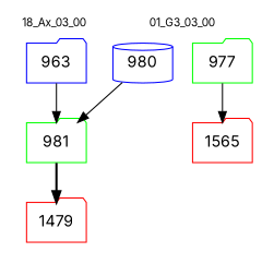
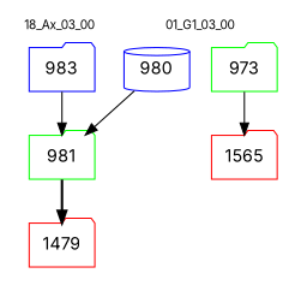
  digraph {
    fontname=Inter
    node [color=blue fontname=Inter shape=folder]
    edge [color=black fontname=Inter style=solid]
-   n1 [label=963]
+   n1 [label=983]
    n2 [color=green label=981]
    n3 [color=red label=1479]
    n4 [label=980 shape=cylinder]
-   n5 [color=green label=977]
+   n5 [color=green label=973]
    n6 [color=red label=1565]
    subgraph cluster_1 {
      color=white
      fontsize=10
      label="18_Ax_03_00"
      n1
      n2
      n3
    }
    subgraph cluster_2 {
      color=white
      fontsize=10
-     label="01_G3_03_00"
+     label="01_G1_03_00"
      n4
      n5
      n6
    }
    n1 -> n2
    n2 -> n3 [style=bold]
    n4 -> n2
    n5 -> n6
  }
